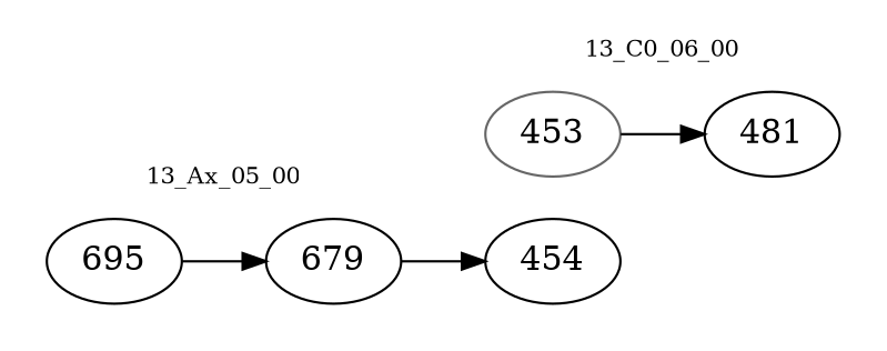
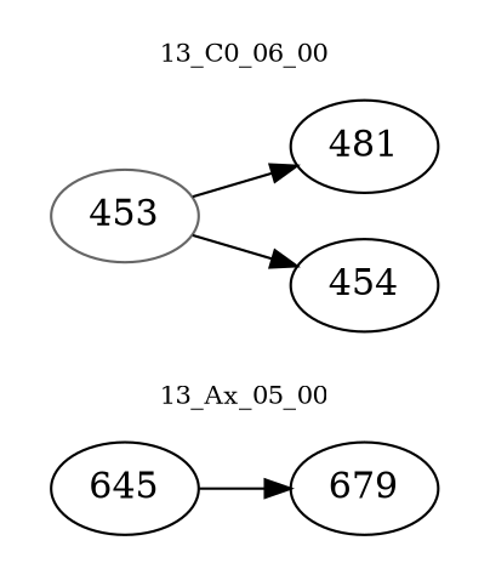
  digraph {
    rankdir=LR
    node [color=black]
    edge [color=black]
-   n1 [label=695]
+   n1 [label=645]
    n2 [label=679]
    n3 [color=gray40 label=453]
    n4 [label=454]
    n5 [label=481]
    subgraph cluster_1 {
      color=white
      fontsize=10
      label="13_Ax_05_00"
      n1
      n2
    }
    subgraph cluster_2 {
      color=white
      fontsize=10
      label="13_C0_06_00"
      n3
      n4
      n5
    }
    n1 -> n2
-   n2 -> n4
+   n3 -> n4
    n3 -> n5
  }
